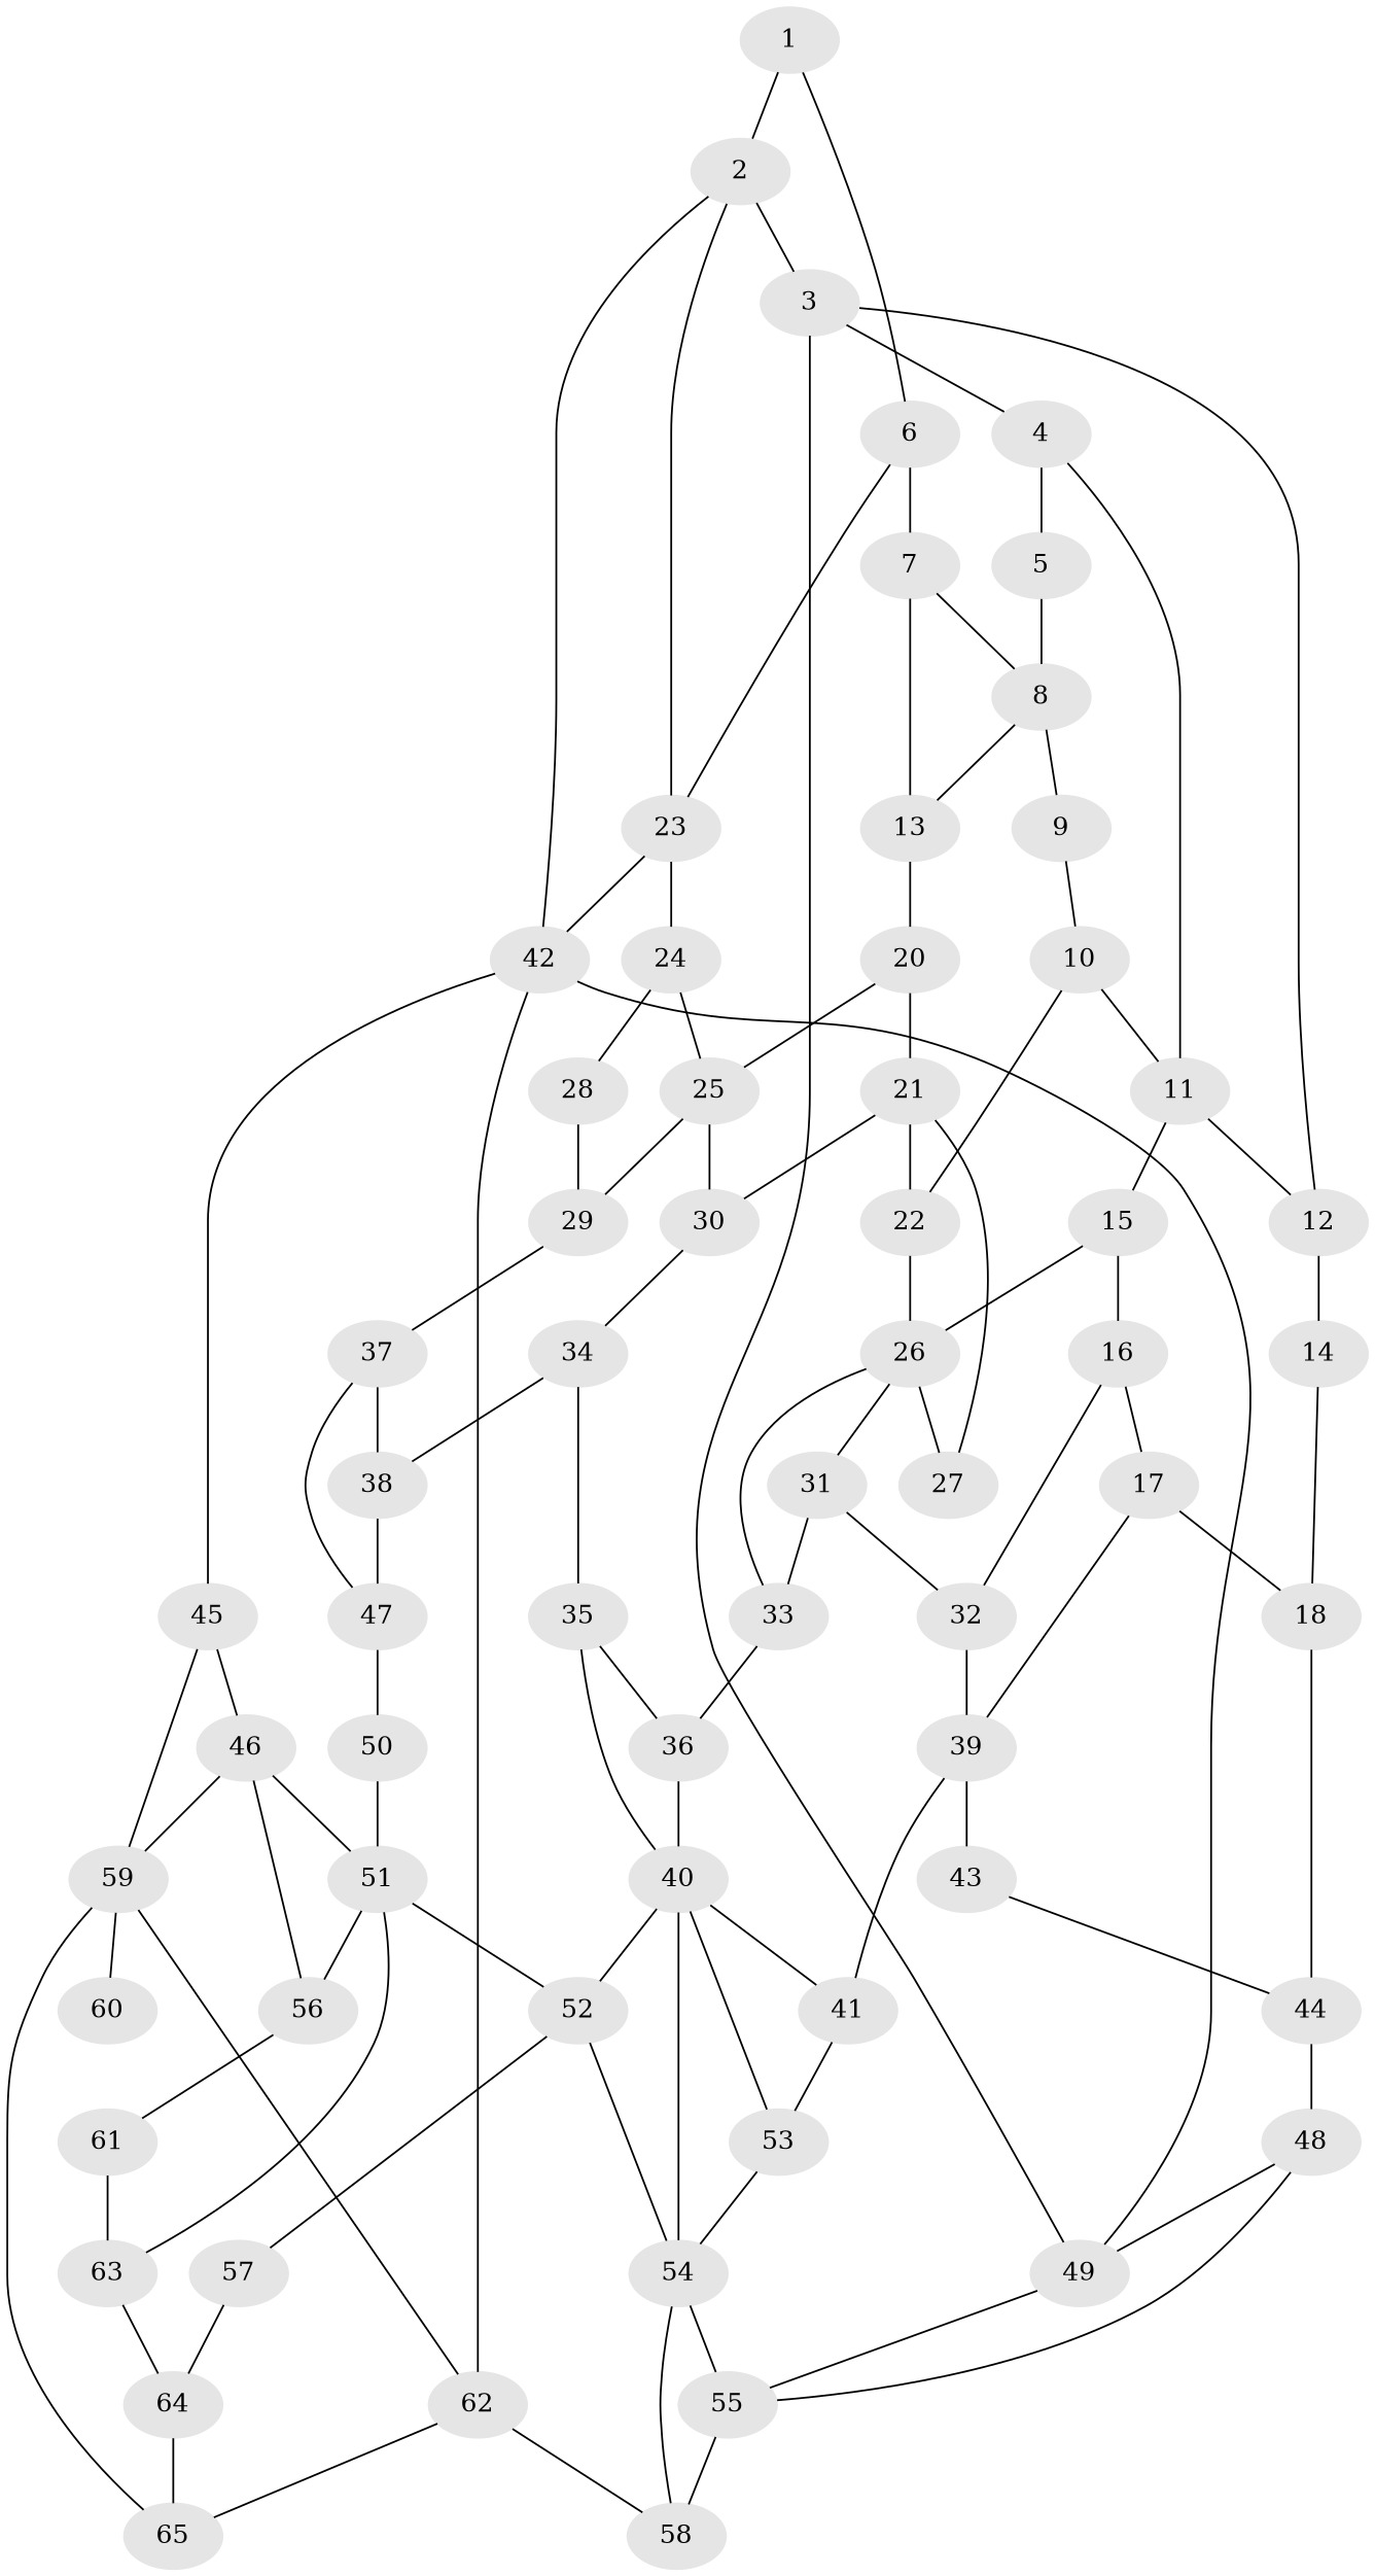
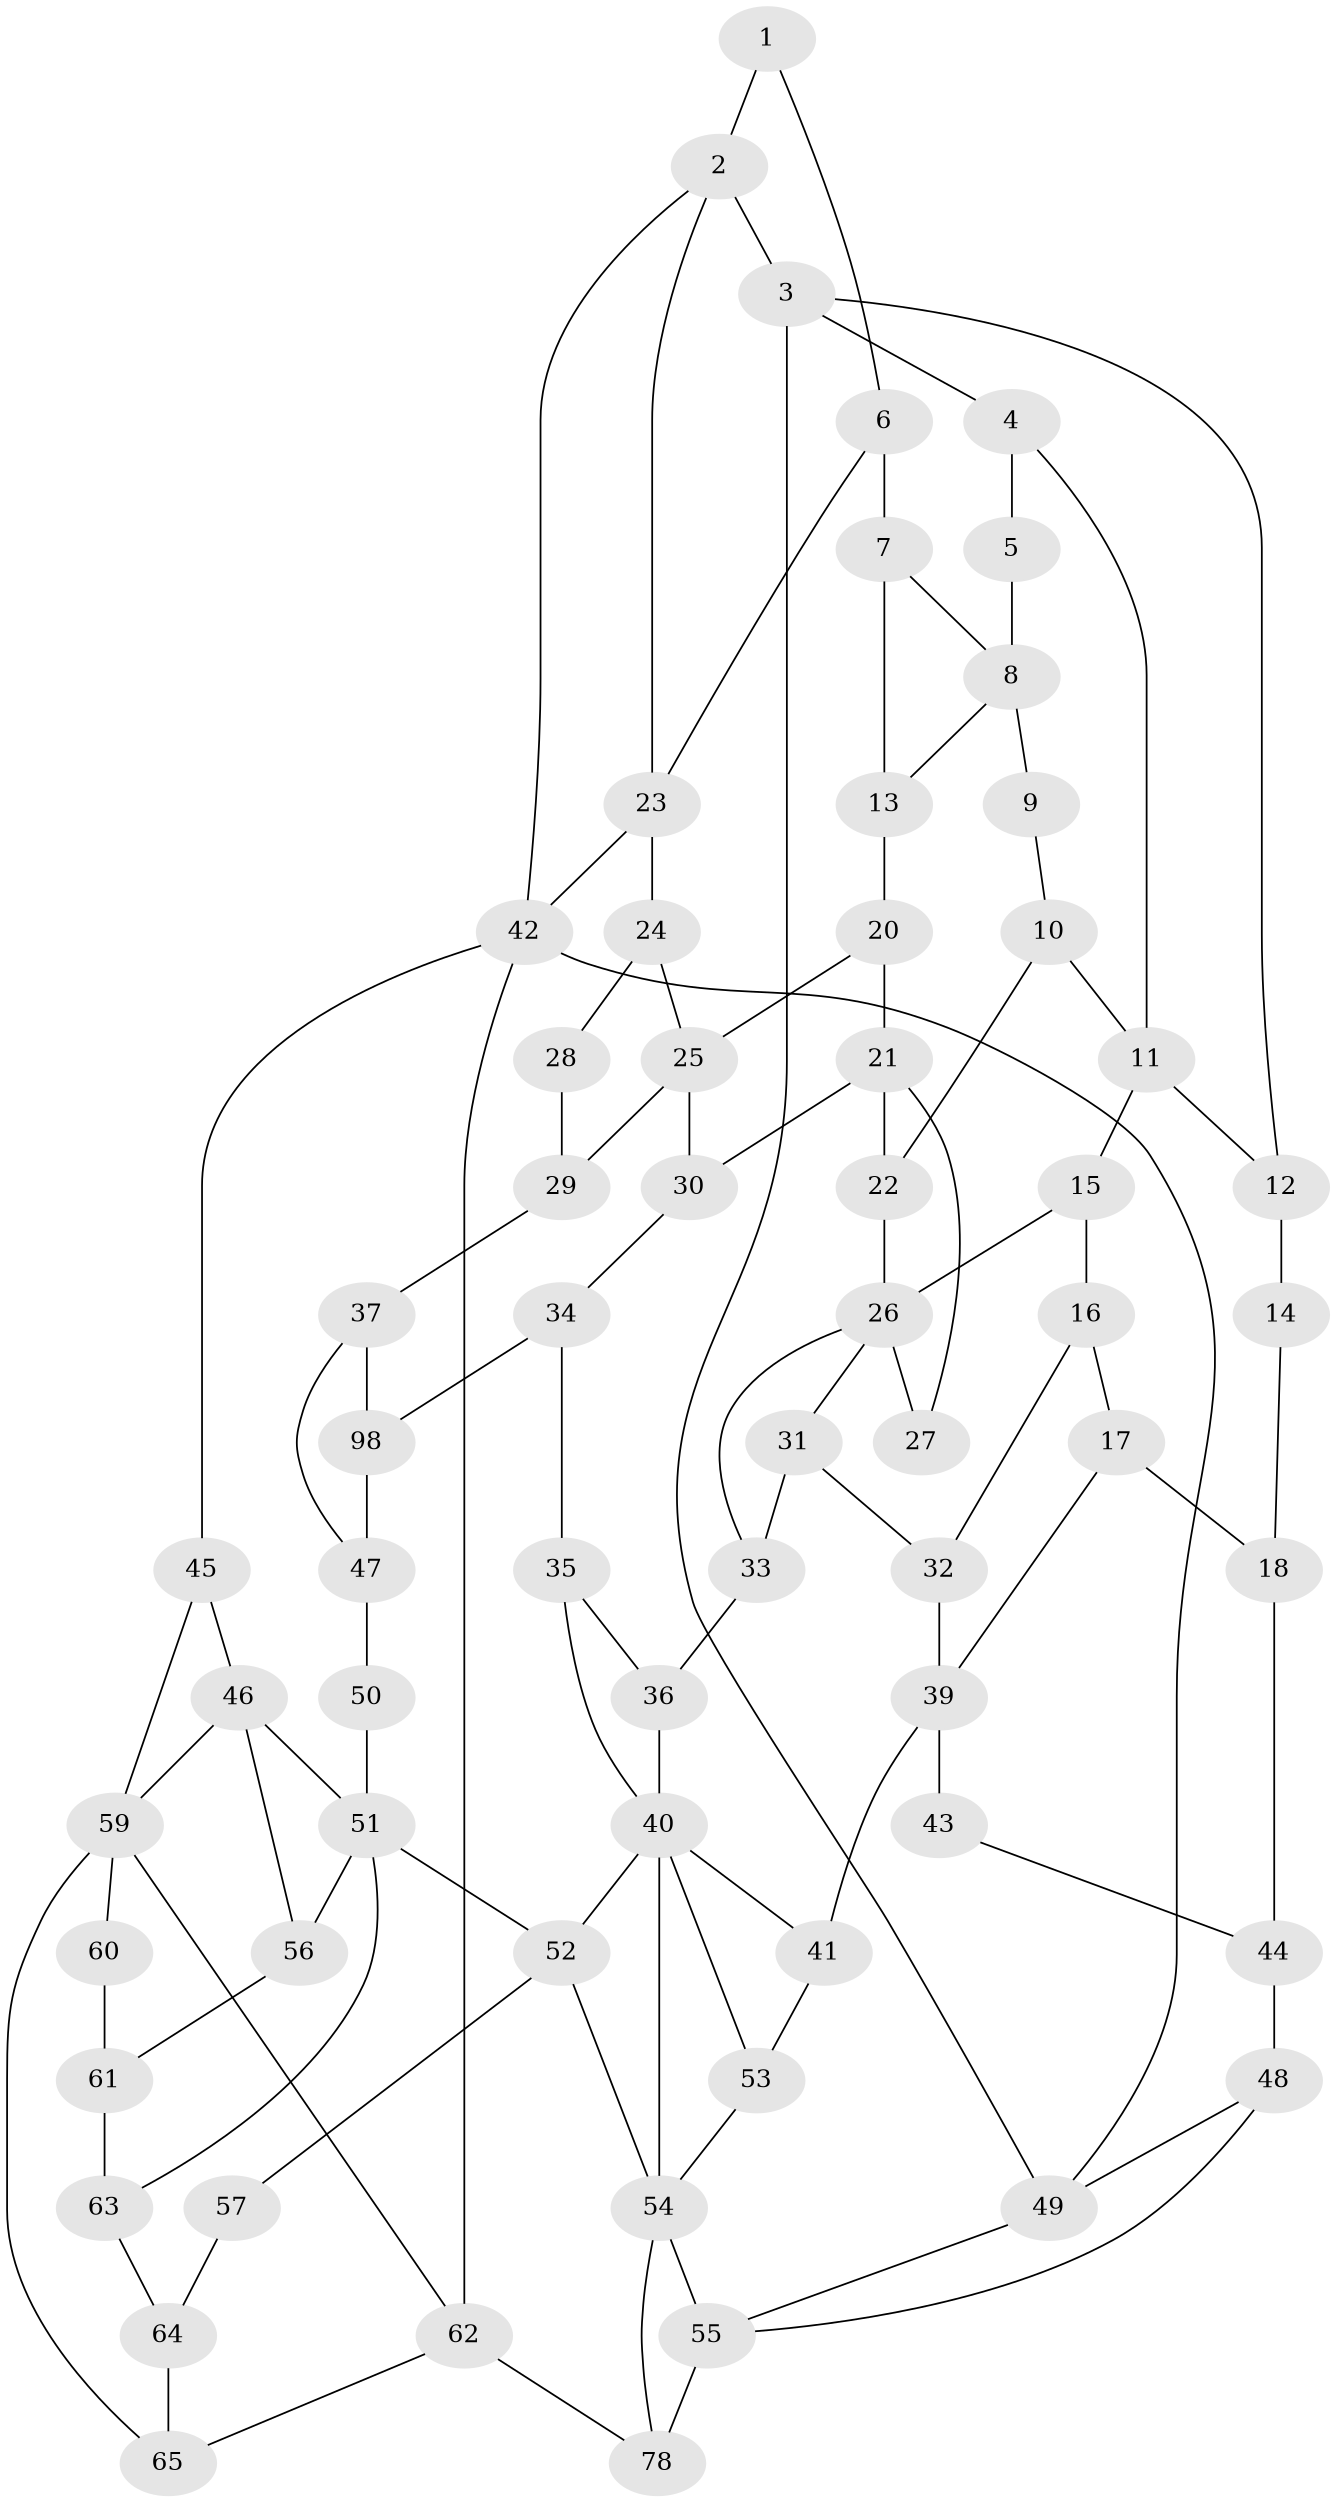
  graph {
    node [color=gray90 style=filled]
    edge [weight=1.0]
    1
    2
    6
    3
    23
    42
    7
    4
    12
    49
    24
    45
    62
    5
    11
    14
    55
    8
    15
    13
    9
    20
    10
    22
    26
    16
    18
    21
    25
    44
    17
    32
    39
    27
    31
    33
    41
    43
    48
    30
    29
    34
    28
    37
    36
-   38
+   38 [label=98]
    47
    35
    40
    52
    53
    54
    50
    57
-   58
+   58 [label=78]
    46
    59
    65
    56
    51
    60
    61
    63
    64
    1 -- 2
    1 -- 6
    2 -- 3
    2 -- 23
    2 -- 42
    6 -- 23
    6 -- 7
    3 -- 4
    3 -- 12
    3 -- 49
    23 -- 42 [weight=2.0]
    23 -- 24 [weight=2.0]
    42 -- 49
    42 -- 45
    42 -- 62
    7 -- 8
    7 -- 13
    4 -- 5
    4 -- 11
    12 -- 14 [weight=2.0]
    49 -- 55
    24 -- 25
    24 -- 28 [weight=2.0]
    45 -- 46
    45 -- 59
    62 -- 58 [weight=2.0]
    62 -- 65
    5 -- 8 [weight=2.0]
    11 -- 12
    11 -- 15 [weight=2.0]
    14 -- 18
    55 -- 58 [weight=3.0]
    8 -- 13
    8 -- 9
    15 -- 26
    15 -- 16 [weight=2.0]
    13 -- 20
    9 -- 10
    20 -- 21 [weight=2.0]
    20 -- 25 [weight=2.0]
    10 -- 11
    10 -- 22
    22 -- 26
    26 -- 27 [weight=2.0]
    26 -- 31
    26 -- 33
    16 -- 17 [weight=2.0]
    16 -- 32
    18 -- 44
    21 -- 22
    21 -- 27
    21 -- 30
    25 -- 30
    25 -- 29
    44 -- 48
    17 -- 18
    17 -- 39
    32 -- 39
    39 -- 41 [weight=2.0]
    39 -- 43 [weight=2.0]
    31 -- 32
    31 -- 33
    33 -- 36
    41 -- 53
    43 -- 44
    48 -- 49
    48 -- 55
    30 -- 34
    29 -- 37
    34 -- 38
    34 -- 35
    28 -- 29
    37 -- 38
    37 -- 47
    36 -- 40
    38 -- 47
    47 -- 50 [weight=2.0]
    35 -- 36
    35 -- 40
    40 -- 41
    40 -- 52
    40 -- 53
    40 -- 54
    52 -- 54
    52 -- 57
    53 -- 54
    54 -- 55
    54 -- 58
    50 -- 51 [weight=2.0]
    57 -- 64
    46 -- 59
    46 -- 56
    46 -- 51 [weight=2.0]
    59 -- 62
    59 -- 65
    59 -- 60 [weight=2.0]
    56 -- 61 [weight=2.0]
    51 -- 52 [weight=2.0]
    51 -- 56
    51 -- 63
+   60 -- 61 [weight=2.0]
    61 -- 63 [weight=2.0]
    63 -- 64
    64 -- 65
  }
